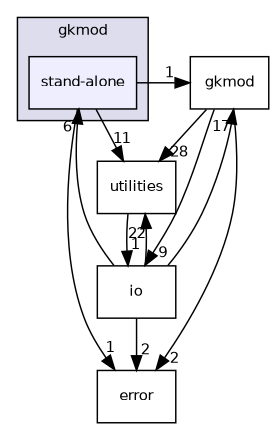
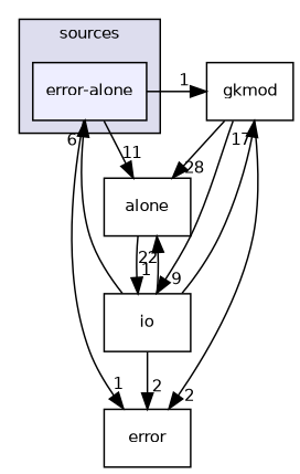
  digraph {
    compound=true
    fontname="DejaVu Sans"
    node [fontname="DejaVu Sans" fontsize=10 shape=box]
    edge [fontname="DejaVu Sans" headlabel=1 labeldistance=1.5 labelfontname=Helvetica labelfontsize=10]
-   n1 [fillcolor="#eeeeff" label="stand-alone" pencolor=black style=filled]
+   n1 [fillcolor="#eeeeff" label="error-alone" pencolor=black style=filled]
    n2 [label=error]
    n3 [label=gkmod]
-   n4 [label=utilities]
+   n4 [label=alone]
    n5 [label=io]
    subgraph cluster_1 {
      bgcolor="#ddddee"
      fontsize=10
-     label=gkmod
+     label=sources
      pencolor=black
      n1
    }
    n1 -> n2
    n1 -> n3
    n1 -> n4 [headlabel=11]
    n3 -> n2 [headlabel=2]
    n3 -> n4 [headlabel=28]
    n3 -> n5 [headlabel=9]
    n4 -> n5
    n5 -> n1 [headlabel=6]
    n5 -> n2 [headlabel=2]
    n5 -> n3 [headlabel=17]
    n5 -> n4 [headlabel=22]
  }
